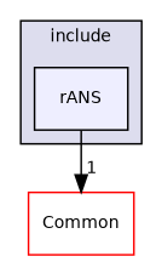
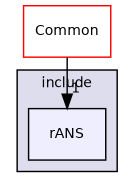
  digraph {
    compound=true
    node [fontname=Helvetica fontsize=10 shape=box]
    n1 [fillcolor="#eeeeff" label=rANS pencolor=black style=filled]
    n2 [color=red label=Common]
    subgraph cluster_1 {
      bgcolor="#ddddee"
      fontname=Helvetica
      fontsize=10
      label=include
      pencolor=black
      n1
    }
-   n1 -> n2 [headlabel=1 labeldistance=1.5 labelfontname=Helvetica labelfontsize=10]
+   n2 -> n1 [headlabel=1 labeldistance=1.5 labelfontname=Helvetica labelfontsize=10]
  }
